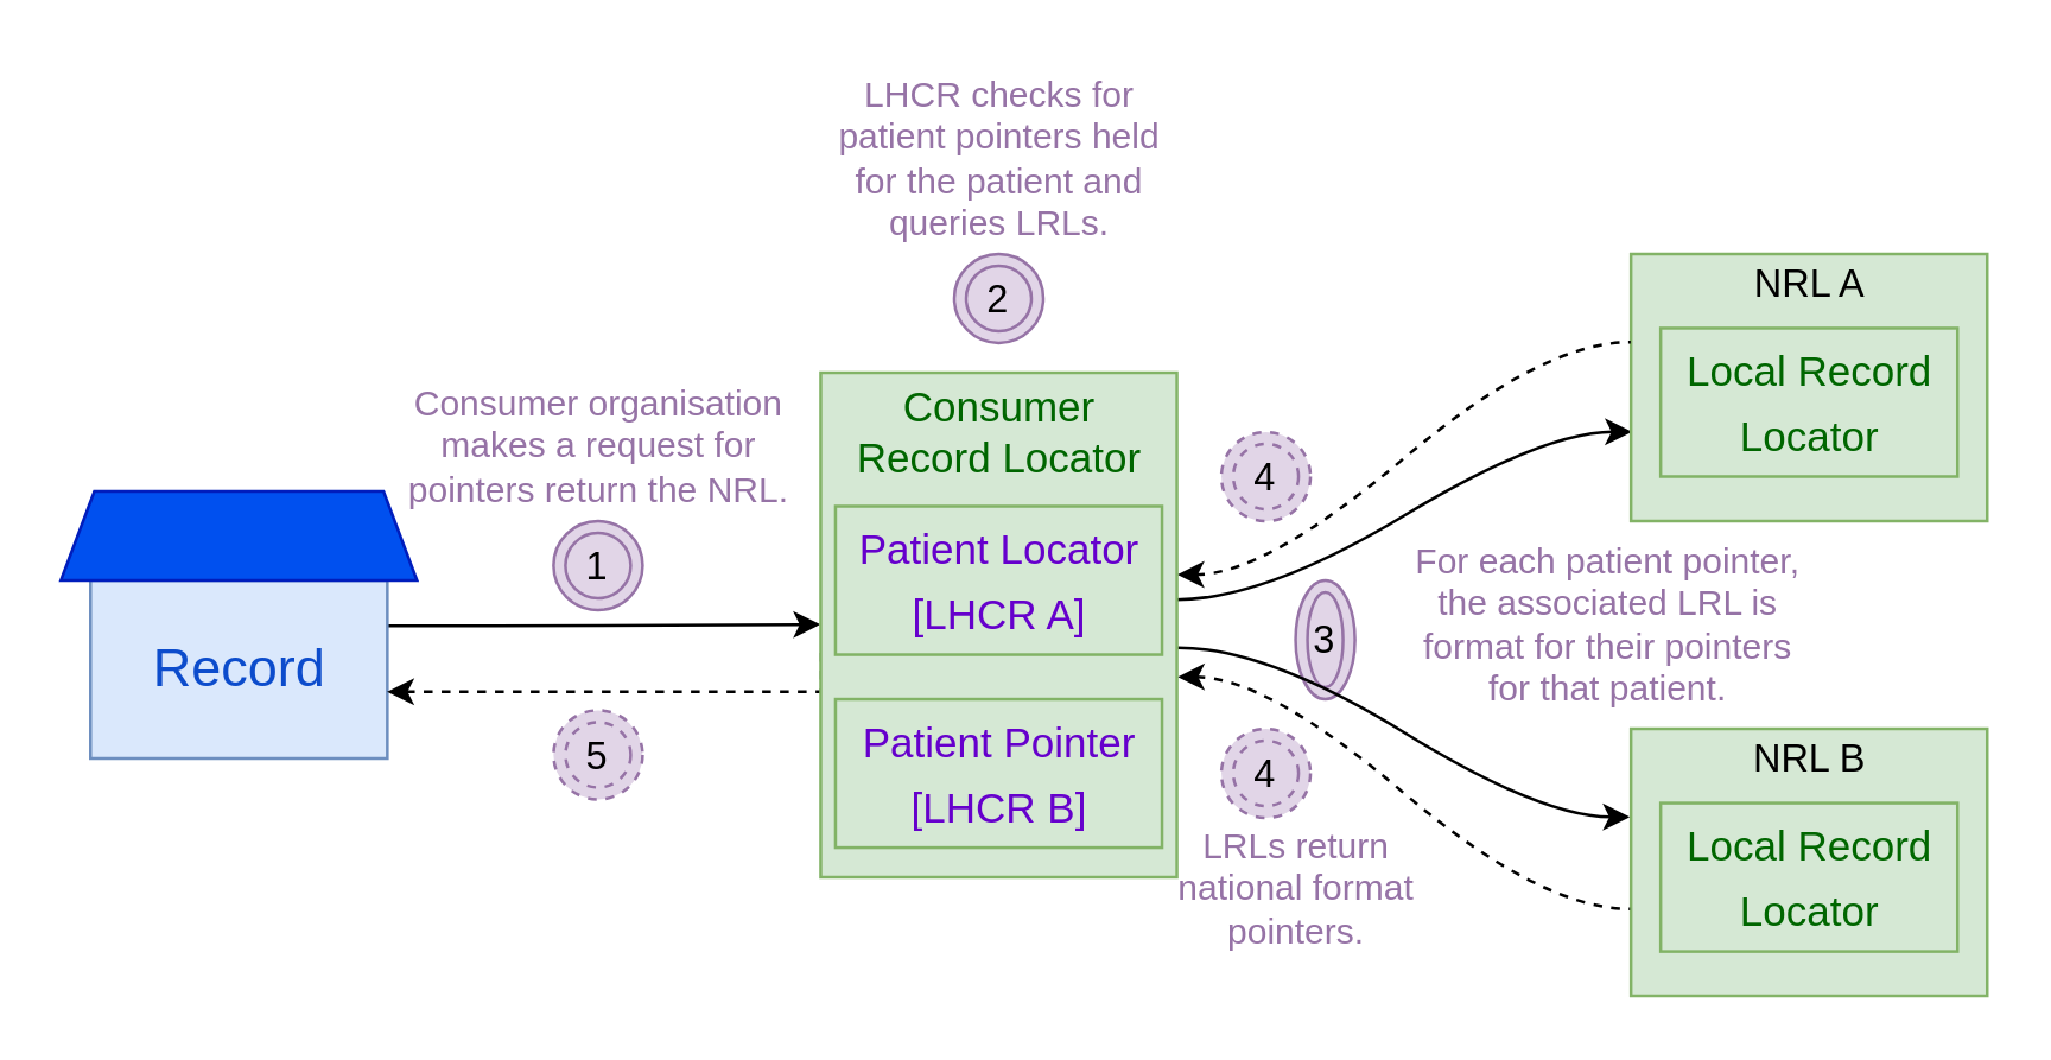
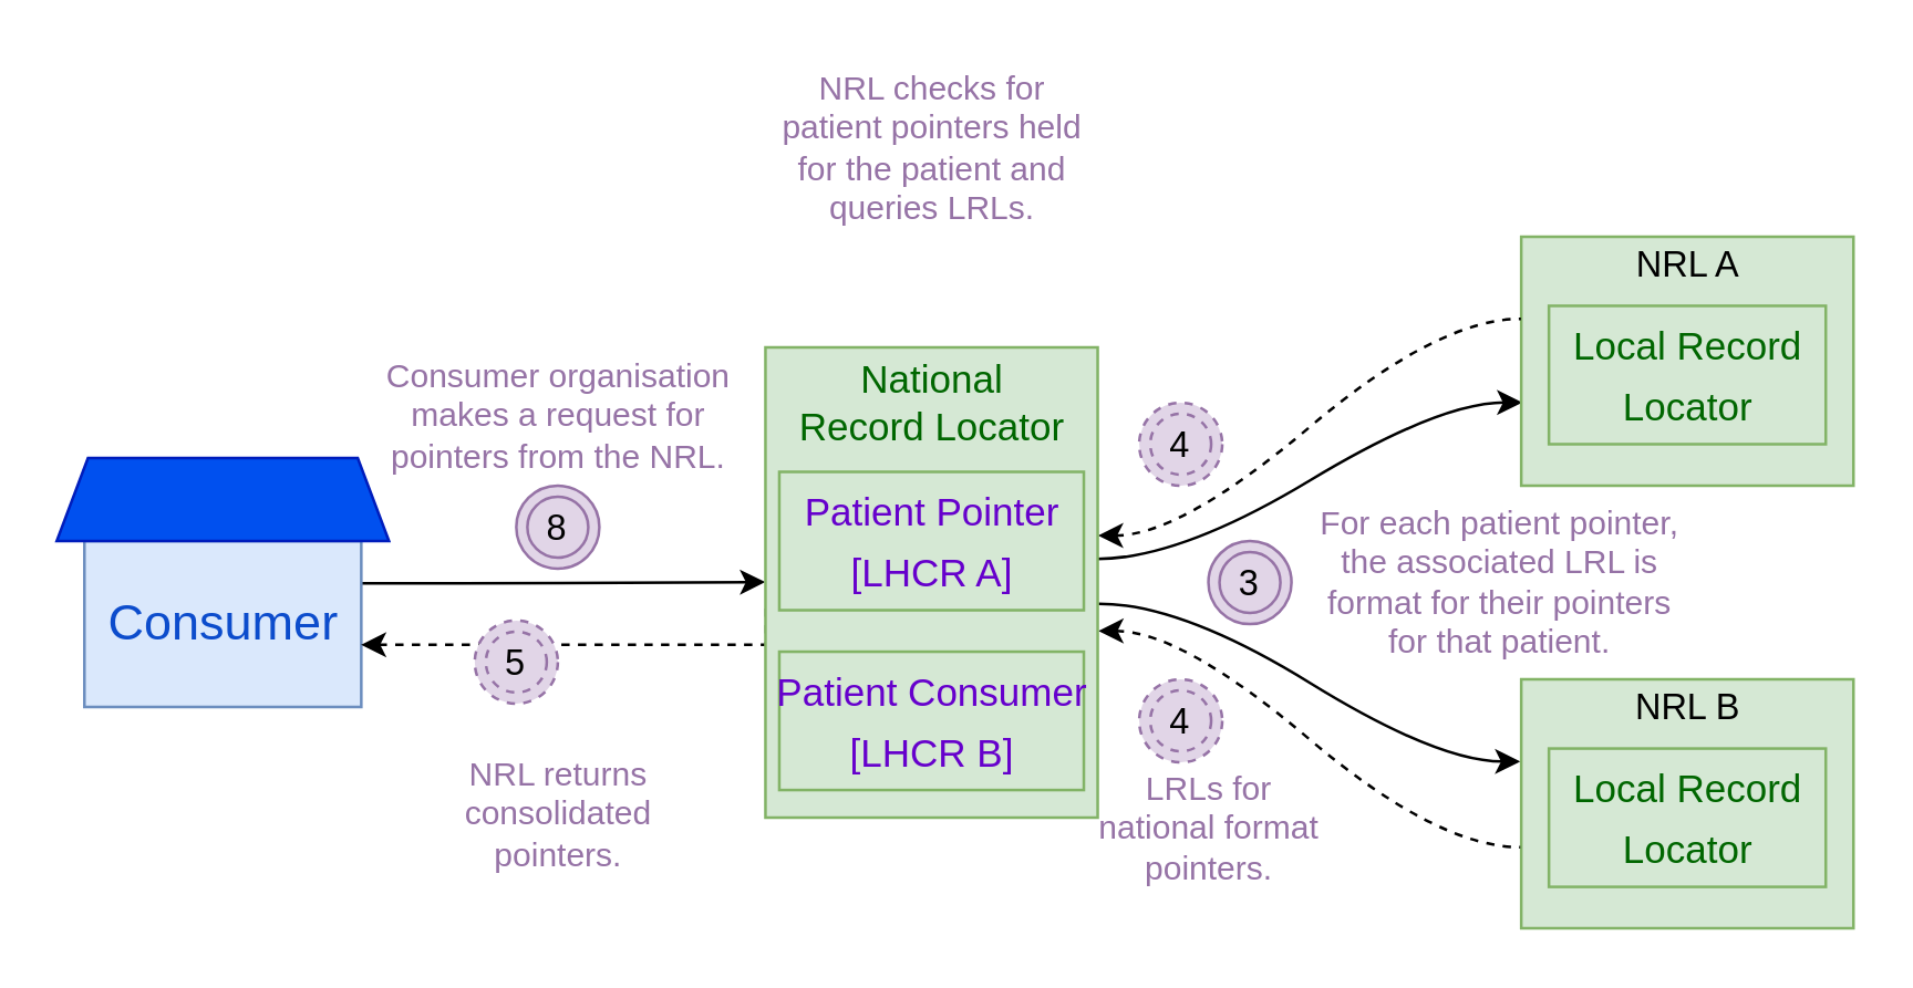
  <mxCell id="0" />
  <mxCell id="1" parent="0" />
  <mxCell id="2" value="" style="edgeStyle=orthogonalEdgeStyle;rounded=0;orthogonalLoop=1;jettySize=auto;html=1;fontSize=13;entryX=-0.001;entryY=0.499;entryDx=0;entryDy=0;entryPerimeter=0;exitX=1;exitY=0.255;exitDx=0;exitDy=0;exitPerimeter=0;" parent="1" source="3" target="28" edge="1"><mxGeometry relative="1" as="geometry"><mxPoint x="-144" y="210" as="sourcePoint" /><mxPoint x="5.28" y="210.27" as="targetPoint" /><Array as="points"><mxPoint x="166" y="210" /></Array></mxGeometry></mxCell>
  <mxCell id="3" value="" style="verticalLabelPosition=bottom;verticalAlign=top;html=1;shape=mxgraph.basic.rect;fillColor2=none;strokeWidth=1;size=20;indent=5;fillColor=#dae8fc;strokeColor=#6c8ebf;" parent="1" vertex="1"><mxGeometry x="30" y="195" width="100" height="60" as="geometry" /></mxCell>
- <mxCell id="4" value="&lt;font color=&quot;#0c4ccc&quot; style=&quot;font-size: 18px&quot;&gt;Record&lt;/font&gt;" style="text;html=1;align=center;verticalAlign=middle;resizable=0;points=[];autosize=1;fontSize=18;" parent="1" vertex="1"><mxGeometry x="30" y="210" width="100" height="30" as="geometry" /></mxCell>
+ <mxCell id="4" value="&lt;font color=&quot;#0c4ccc&quot; style=&quot;font-size: 18px&quot;&gt;Consumer&lt;/font&gt;" style="text;html=1;align=center;verticalAlign=middle;resizable=0;points=[];autosize=1;fontSize=18;" parent="1" vertex="1"><mxGeometry x="30" y="210" width="100" height="30" as="geometry" /></mxCell>
  <mxCell id="5" value="" style="verticalLabelPosition=bottom;verticalAlign=top;html=1;shape=trapezoid;perimeter=trapezoidPerimeter;whiteSpace=wrap;size=0.094;arcSize=10;flipV=1;rotation=-180;fillColor=#0050ef;strokeColor=#001DBC;fontColor=#ffffff;" parent="1" vertex="1"><mxGeometry x="20" y="165" width="120" height="30" as="geometry" /></mxCell>
- <mxCell id="6" value="1" style="ellipse;shape=doubleEllipse;whiteSpace=wrap;html=1;aspect=fixed;fontSize=13;fillColor=#E1D5E7;strokeColor=#9673A6;" parent="1" vertex="1"><mxGeometry x="186" y="175" width="30" height="30" as="geometry" /></mxCell>
- <mxCell id="7" value="Consumer organisation&lt;br&gt;makes a request for&lt;br&gt;pointers return the NRL." style="text;strokeColor=none;fillColor=none;html=1;fontSize=12;fontStyle=0;verticalAlign=middle;align=center;fontColor=#9673A6;" parent="1" vertex="1"><mxGeometry x="136" y="125" width="130" height="50" as="geometry" /></mxCell>
+ <mxCell id="6" value="8" style="ellipse;shape=doubleEllipse;whiteSpace=wrap;html=1;aspect=fixed;fontSize=13;fillColor=#E1D5E7;strokeColor=#9673A6;" parent="1" vertex="1"><mxGeometry x="186" y="175" width="30" height="30" as="geometry" /></mxCell>
+ <mxCell id="7" value="Consumer organisation&lt;br&gt;makes a request for&lt;br&gt;pointers from the NRL." style="text;strokeColor=none;fillColor=none;html=1;fontSize=12;fontStyle=0;verticalAlign=middle;align=center;fontColor=#9673A6;" parent="1" vertex="1"><mxGeometry x="136" y="125" width="130" height="50" as="geometry" /></mxCell>
  <mxCell id="8" style="edgeStyle=entityRelationEdgeStyle;orthogonalLoop=1;jettySize=auto;html=1;fontSize=12;fontColor=#9673A6;exitX=0.997;exitY=0.45;exitDx=0;exitDy=0;exitPerimeter=0;entryX=0.003;entryY=0.666;entryDx=0;entryDy=0;entryPerimeter=0;curved=1;" parent="1" source="28" target="9" edge="1"><mxGeometry relative="1" as="geometry"><mxPoint x="401.22" y="204.85" as="sourcePoint" /><mxPoint x="550" y="164" as="targetPoint" /></mxGeometry></mxCell>
  <mxCell id="9" value="" style="verticalLabelPosition=bottom;verticalAlign=top;html=1;shape=mxgraph.basic.rect;fillColor2=none;strokeWidth=1;size=20;indent=5;fontSize=18;strokeColor=#82b366;fillColor=#d5e8d4;" parent="1" vertex="1"><mxGeometry x="549" y="85" width="120" height="90" as="geometry" /></mxCell>
  <mxCell id="10" value="&lt;font style=&quot;font-size: 13px&quot;&gt;NRL A&lt;/font&gt;" style="text;html=1;align=center;verticalAlign=middle;resizable=0;points=[];autosize=1;fontSize=13;" parent="1" vertex="1"><mxGeometry x="579" y="85" width="60" height="20" as="geometry" /></mxCell>
  <mxCell id="11" value="&lt;font style=&quot;font-size: 14px&quot;&gt;&lt;font color=&quot;#006600&quot;&gt;Local Record&lt;br&gt;Locator&lt;/font&gt;&lt;br&gt;&lt;/font&gt;" style="text;html=1;align=center;verticalAlign=middle;resizable=0;points=[];autosize=1;fontSize=18;fillColor=#d5e8d4;strokeColor=#82B366;" parent="1" vertex="1"><mxGeometry x="559" y="110" width="100" height="50" as="geometry" /></mxCell>
- <mxCell id="12" value="3" style="ellipse;shape=doubleEllipse;whiteSpace=wrap;html=1;aspect=fixed;fontSize=13;fillColor=#E1D5E7;strokeColor=#9673A6;" parent="1" vertex="1"><mxGeometry x="436" y="195" width="20" height="40" as="geometry" /></mxCell>
- <mxCell id="13" value="LHCR checks for&lt;br&gt;patient pointers held&lt;br&gt;for the patient and&lt;br&gt;queries LRLs." style="text;strokeColor=none;fillColor=none;html=1;fontSize=12;fontStyle=0;verticalAlign=middle;align=center;fontColor=#9673A6;" parent="1" vertex="1"><mxGeometry x="271" y="20" width="130" height="65" as="geometry" /></mxCell>
+ <mxCell id="12" value="3" style="ellipse;shape=doubleEllipse;whiteSpace=wrap;html=1;aspect=fixed;fontSize=13;fillColor=#E1D5E7;strokeColor=#9673A6;" parent="1" vertex="1"><mxGeometry x="436" y="195" width="30" height="30" as="geometry" /></mxCell>
+ <mxCell id="13" value="NRL checks for&lt;br&gt;patient pointers held&lt;br&gt;for the patient and&lt;br&gt;queries LRLs." style="text;strokeColor=none;fillColor=none;html=1;fontSize=12;fontStyle=0;verticalAlign=middle;align=center;fontColor=#9673A6;" parent="1" vertex="1"><mxGeometry x="271" y="20" width="130" height="65" as="geometry" /></mxCell>
  <mxCell id="14" style="edgeStyle=entityRelationEdgeStyle;orthogonalLoop=1;jettySize=auto;html=1;fontSize=12;fontColor=#9673A6;curved=1;exitX=1.003;exitY=0.545;exitDx=0;exitDy=0;exitPerimeter=0;entryX=-0.003;entryY=0.33;entryDx=0;entryDy=0;entryPerimeter=0;" parent="1" source="28" target="17" edge="1"><mxGeometry relative="1" as="geometry"><mxPoint x="401" y="215.1" as="sourcePoint" /><mxPoint x="550.76" y="264.7" as="targetPoint" /></mxGeometry></mxCell>
- <mxCell id="15" value="2" style="ellipse;shape=doubleEllipse;whiteSpace=wrap;html=1;aspect=fixed;fontSize=13;fillColor=#E1D5E7;strokeColor=#9673A6;" parent="1" vertex="1"><mxGeometry x="321" y="85" width="30" height="30" as="geometry" /></mxCell>
  <mxCell id="16" value="For each patient pointer,&lt;br&gt;the associated LRL is&lt;br&gt;format for their pointers&lt;br&gt;for that patient." style="text;strokeColor=none;fillColor=none;html=1;fontSize=12;fontStyle=0;verticalAlign=middle;align=center;fontColor=#9673A6;" parent="1" vertex="1"><mxGeometry x="476" y="181.25" width="130" height="57.5" as="geometry" /></mxCell>
  <mxCell id="17" value="" style="verticalLabelPosition=bottom;verticalAlign=top;html=1;shape=mxgraph.basic.rect;fillColor2=none;strokeWidth=1;size=20;indent=5;fontSize=18;strokeColor=#82b366;fillColor=#d5e8d4;" parent="1" vertex="1"><mxGeometry x="549" y="245" width="120" height="90" as="geometry" /></mxCell>
  <mxCell id="18" value="&lt;font style=&quot;font-size: 13px&quot;&gt;NRL B&lt;/font&gt;" style="text;html=1;align=center;verticalAlign=middle;resizable=0;points=[];autosize=1;fontSize=13;" parent="1" vertex="1"><mxGeometry x="579" y="245" width="60" height="20" as="geometry" /></mxCell>
  <mxCell id="19" value="&lt;font style=&quot;font-size: 14px&quot;&gt;&lt;font color=&quot;#006600&quot;&gt;Local Record&lt;br&gt;Locator&lt;/font&gt;&lt;br&gt;&lt;/font&gt;" style="text;html=1;align=center;verticalAlign=middle;resizable=0;points=[];autosize=1;fontSize=18;fillColor=#d5e8d4;strokeColor=#82B366;" parent="1" vertex="1"><mxGeometry x="559" y="270" width="100" height="50" as="geometry" /></mxCell>
  <mxCell id="20" style="edgeStyle=entityRelationEdgeStyle;orthogonalLoop=1;jettySize=auto;html=1;fontSize=12;fontColor=#9673A6;exitX=1.001;exitY=0.4;exitDx=0;exitDy=0;exitPerimeter=0;entryX=-0.001;entryY=0.33;entryDx=0;entryDy=0;entryPerimeter=0;curved=1;dashed=1;startArrow=classic;startFill=1;endArrow=none;endFill=0;" parent="1" source="28" target="9" edge="1"><mxGeometry relative="1" as="geometry"><mxPoint x="401.44" y="195.2" as="sourcePoint" /><mxPoint x="530.07" y="100.05" as="targetPoint" /></mxGeometry></mxCell>
  <mxCell id="21" style="edgeStyle=entityRelationEdgeStyle;orthogonalLoop=1;jettySize=auto;html=1;fontSize=12;fontColor=#9673A6;exitX=1.002;exitY=0.603;exitDx=0;exitDy=0;exitPerimeter=0;entryX=-0.003;entryY=0.674;entryDx=0;entryDy=0;entryPerimeter=0;curved=1;dashed=1;startArrow=classic;startFill=1;endArrow=none;endFill=0;" parent="1" source="28" target="17" edge="1"><mxGeometry relative="1" as="geometry"><mxPoint x="401.22" y="225.2" as="sourcePoint" /><mxPoint x="471" y="295" as="targetPoint" /></mxGeometry></mxCell>
  <mxCell id="22" value="4" style="ellipse;shape=doubleEllipse;whiteSpace=wrap;html=1;aspect=fixed;fontSize=13;fillColor=#E1D5E7;strokeColor=#9673A6;dashed=1;" parent="1" vertex="1"><mxGeometry x="411" y="245" width="30" height="30" as="geometry" /></mxCell>
- <mxCell id="23" value="LRLs return&lt;br&gt;national format&lt;br&gt;pointers." style="text;strokeColor=none;fillColor=none;html=1;fontSize=12;fontStyle=0;verticalAlign=middle;align=center;fontColor=#9673A6;" parent="1" vertex="1"><mxGeometry x="386" y="275" width="100" height="47.5" as="geometry" /></mxCell>
+ <mxCell id="23" value="LRLs for&lt;br&gt;national format&lt;br&gt;pointers." style="text;strokeColor=none;fillColor=none;html=1;fontSize=12;fontStyle=0;verticalAlign=middle;align=center;fontColor=#9673A6;" parent="1" vertex="1"><mxGeometry x="386" y="275" width="100" height="47.5" as="geometry" /></mxCell>
  <mxCell id="24" style="edgeStyle=orthogonalEdgeStyle;rounded=0;orthogonalLoop=1;jettySize=auto;html=1;fontSize=12;fontColor=#9673A6;exitX=0.999;exitY=0.75;exitDx=0;exitDy=0;exitPerimeter=0;entryX=0.002;entryY=0.674;entryDx=0;entryDy=0;entryPerimeter=0;dashed=1;startArrow=classic;startFill=1;endArrow=none;endFill=0;" parent="1" source="4" edge="1"><mxGeometry relative="1" as="geometry"><mxPoint x="125.88" y="218.7" as="sourcePoint" /><mxPoint x="276.22" y="218.7" as="targetPoint" /><Array as="points"><mxPoint x="276" y="233" /></Array></mxGeometry></mxCell>
- <mxCell id="25" value="5" style="ellipse;shape=doubleEllipse;whiteSpace=wrap;html=1;aspect=fixed;fontSize=13;fillColor=#E1D5E7;strokeColor=#9673A6;dashed=1;" parent="1" vertex="1"><mxGeometry x="186" y="238.75" width="30" height="30" as="geometry" /></mxCell>
+ <mxCell id="25" value="5" style="ellipse;shape=doubleEllipse;whiteSpace=wrap;html=1;aspect=fixed;fontSize=13;fillColor=#E1D5E7;strokeColor=#9673A6;dashed=1;" parent="1" vertex="1"><mxGeometry x="171" y="223.75" width="30" height="30" as="geometry" /></mxCell>
+ <mxCell id="26" value="NRL returns&lt;br&gt;consolidated&lt;br&gt;pointers." style="text;strokeColor=none;fillColor=none;html=1;fontSize=12;fontStyle=0;verticalAlign=middle;align=center;fontColor=#9673A6;" parent="1" vertex="1"><mxGeometry x="131" y="268.75" width="140" height="50" as="geometry" /></mxCell>
  <mxCell id="27" value="4" style="ellipse;shape=doubleEllipse;whiteSpace=wrap;html=1;aspect=fixed;fontSize=13;fillColor=#E1D5E7;strokeColor=#9673A6;dashed=1;" parent="1" vertex="1"><mxGeometry x="411" y="145" width="30" height="30" as="geometry" /></mxCell>
  <mxCell id="28" value="" style="verticalLabelPosition=bottom;verticalAlign=top;html=1;shape=mxgraph.basic.rect;fillColor2=none;strokeWidth=1;size=20;indent=5;fontSize=18;strokeColor=#82b366;fillColor=#d5e8d4;" parent="1" vertex="1"><mxGeometry x="276" y="125" width="120" height="170" as="geometry" /></mxCell>
- <mxCell id="29" value="&lt;span style=&quot;color: rgb(0 , 102 , 0) ; font-size: 14px&quot;&gt;Consumer&lt;/span&gt;&lt;br style=&quot;color: rgb(0 , 102 , 0) ; font-size: 14px&quot;&gt;&lt;span style=&quot;color: rgb(0 , 102 , 0) ; font-size: 14px&quot;&gt;Record Locator&lt;/span&gt;" style="text;html=1;align=center;verticalAlign=middle;resizable=0;points=[];autosize=1;fontSize=13;" parent="1" vertex="1"><mxGeometry x="281" y="125" width="110" height="40" as="geometry" /></mxCell>
- <mxCell id="30" value="&lt;font style=&quot;font-size: 14px&quot;&gt;&lt;font color=&quot;#6600cc&quot;&gt;Patient Locator&lt;br&gt;[LHCR A]&lt;/font&gt;&lt;br&gt;&lt;/font&gt;" style="text;html=1;align=center;verticalAlign=middle;resizable=0;points=[];autosize=1;fontSize=18;fillColor=#d5e8d4;strokeColor=#82B366;" parent="1" vertex="1"><mxGeometry x="281" y="170" width="110" height="50" as="geometry" /></mxCell>
- <mxCell id="31" value="&lt;font style=&quot;font-size: 14px&quot;&gt;&lt;font color=&quot;#6600cc&quot;&gt;Patient Pointer&lt;br&gt;[LHCR B]&lt;/font&gt;&lt;br&gt;&lt;/font&gt;" style="text;html=1;align=center;verticalAlign=middle;resizable=0;points=[];autosize=1;fontSize=18;fillColor=#d5e8d4;strokeColor=#82B366;" parent="1" vertex="1"><mxGeometry x="281" y="235" width="110" height="50" as="geometry" /></mxCell>
+ <mxCell id="29" value="&lt;span style=&quot;color: rgb(0 , 102 , 0) ; font-size: 14px&quot;&gt;National&lt;/span&gt;&lt;br style=&quot;color: rgb(0 , 102 , 0) ; font-size: 14px&quot;&gt;&lt;span style=&quot;color: rgb(0 , 102 , 0) ; font-size: 14px&quot;&gt;Record Locator&lt;/span&gt;" style="text;html=1;align=center;verticalAlign=middle;resizable=0;points=[];autosize=1;fontSize=13;" parent="1" vertex="1"><mxGeometry x="281" y="125" width="110" height="40" as="geometry" /></mxCell>
+ <mxCell id="30" value="&lt;font style=&quot;font-size: 14px&quot;&gt;&lt;font color=&quot;#6600cc&quot;&gt;Patient Pointer&lt;br&gt;[LHCR A]&lt;/font&gt;&lt;br&gt;&lt;/font&gt;" style="text;html=1;align=center;verticalAlign=middle;resizable=0;points=[];autosize=1;fontSize=18;fillColor=#d5e8d4;strokeColor=#82B366;" parent="1" vertex="1"><mxGeometry x="281" y="170" width="110" height="50" as="geometry" /></mxCell>
+ <mxCell id="31" value="&lt;font style=&quot;font-size: 14px&quot;&gt;&lt;font color=&quot;#6600cc&quot;&gt;Patient Consumer&lt;br&gt;[LHCR B]&lt;/font&gt;&lt;br&gt;&lt;/font&gt;" style="text;html=1;align=center;verticalAlign=middle;resizable=0;points=[];autosize=1;fontSize=18;fillColor=#d5e8d4;strokeColor=#82B366;" parent="1" vertex="1"><mxGeometry x="281" y="235" width="110" height="50" as="geometry" /></mxCell>
